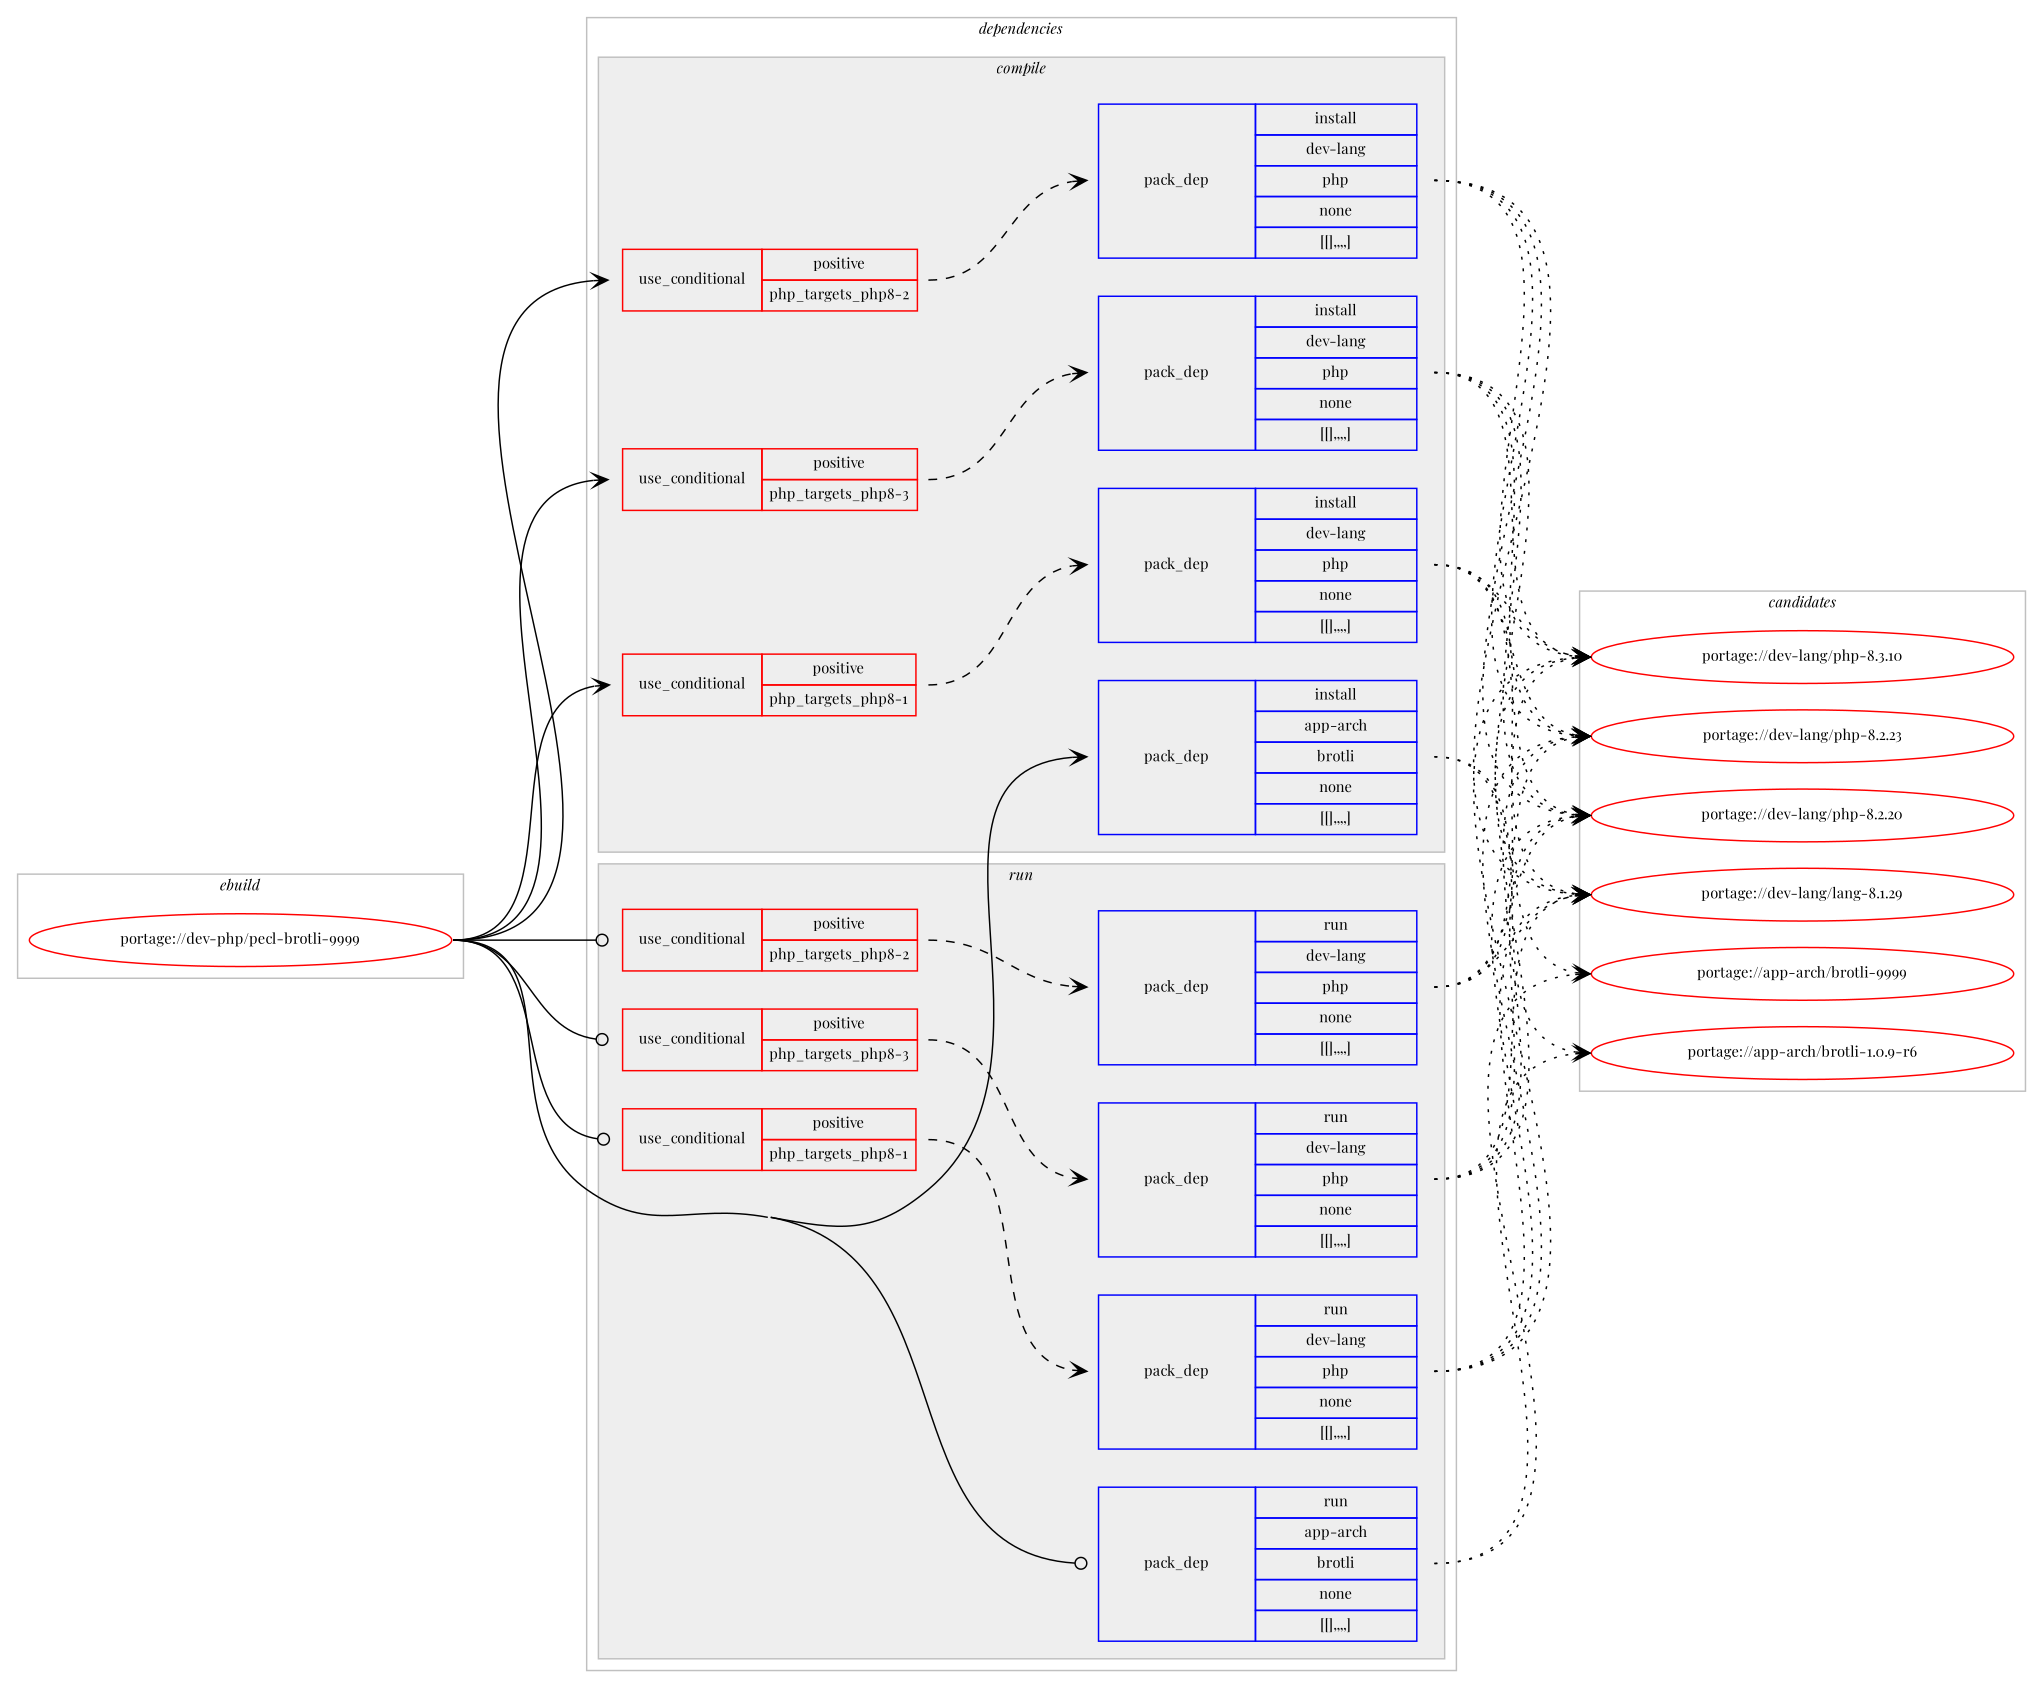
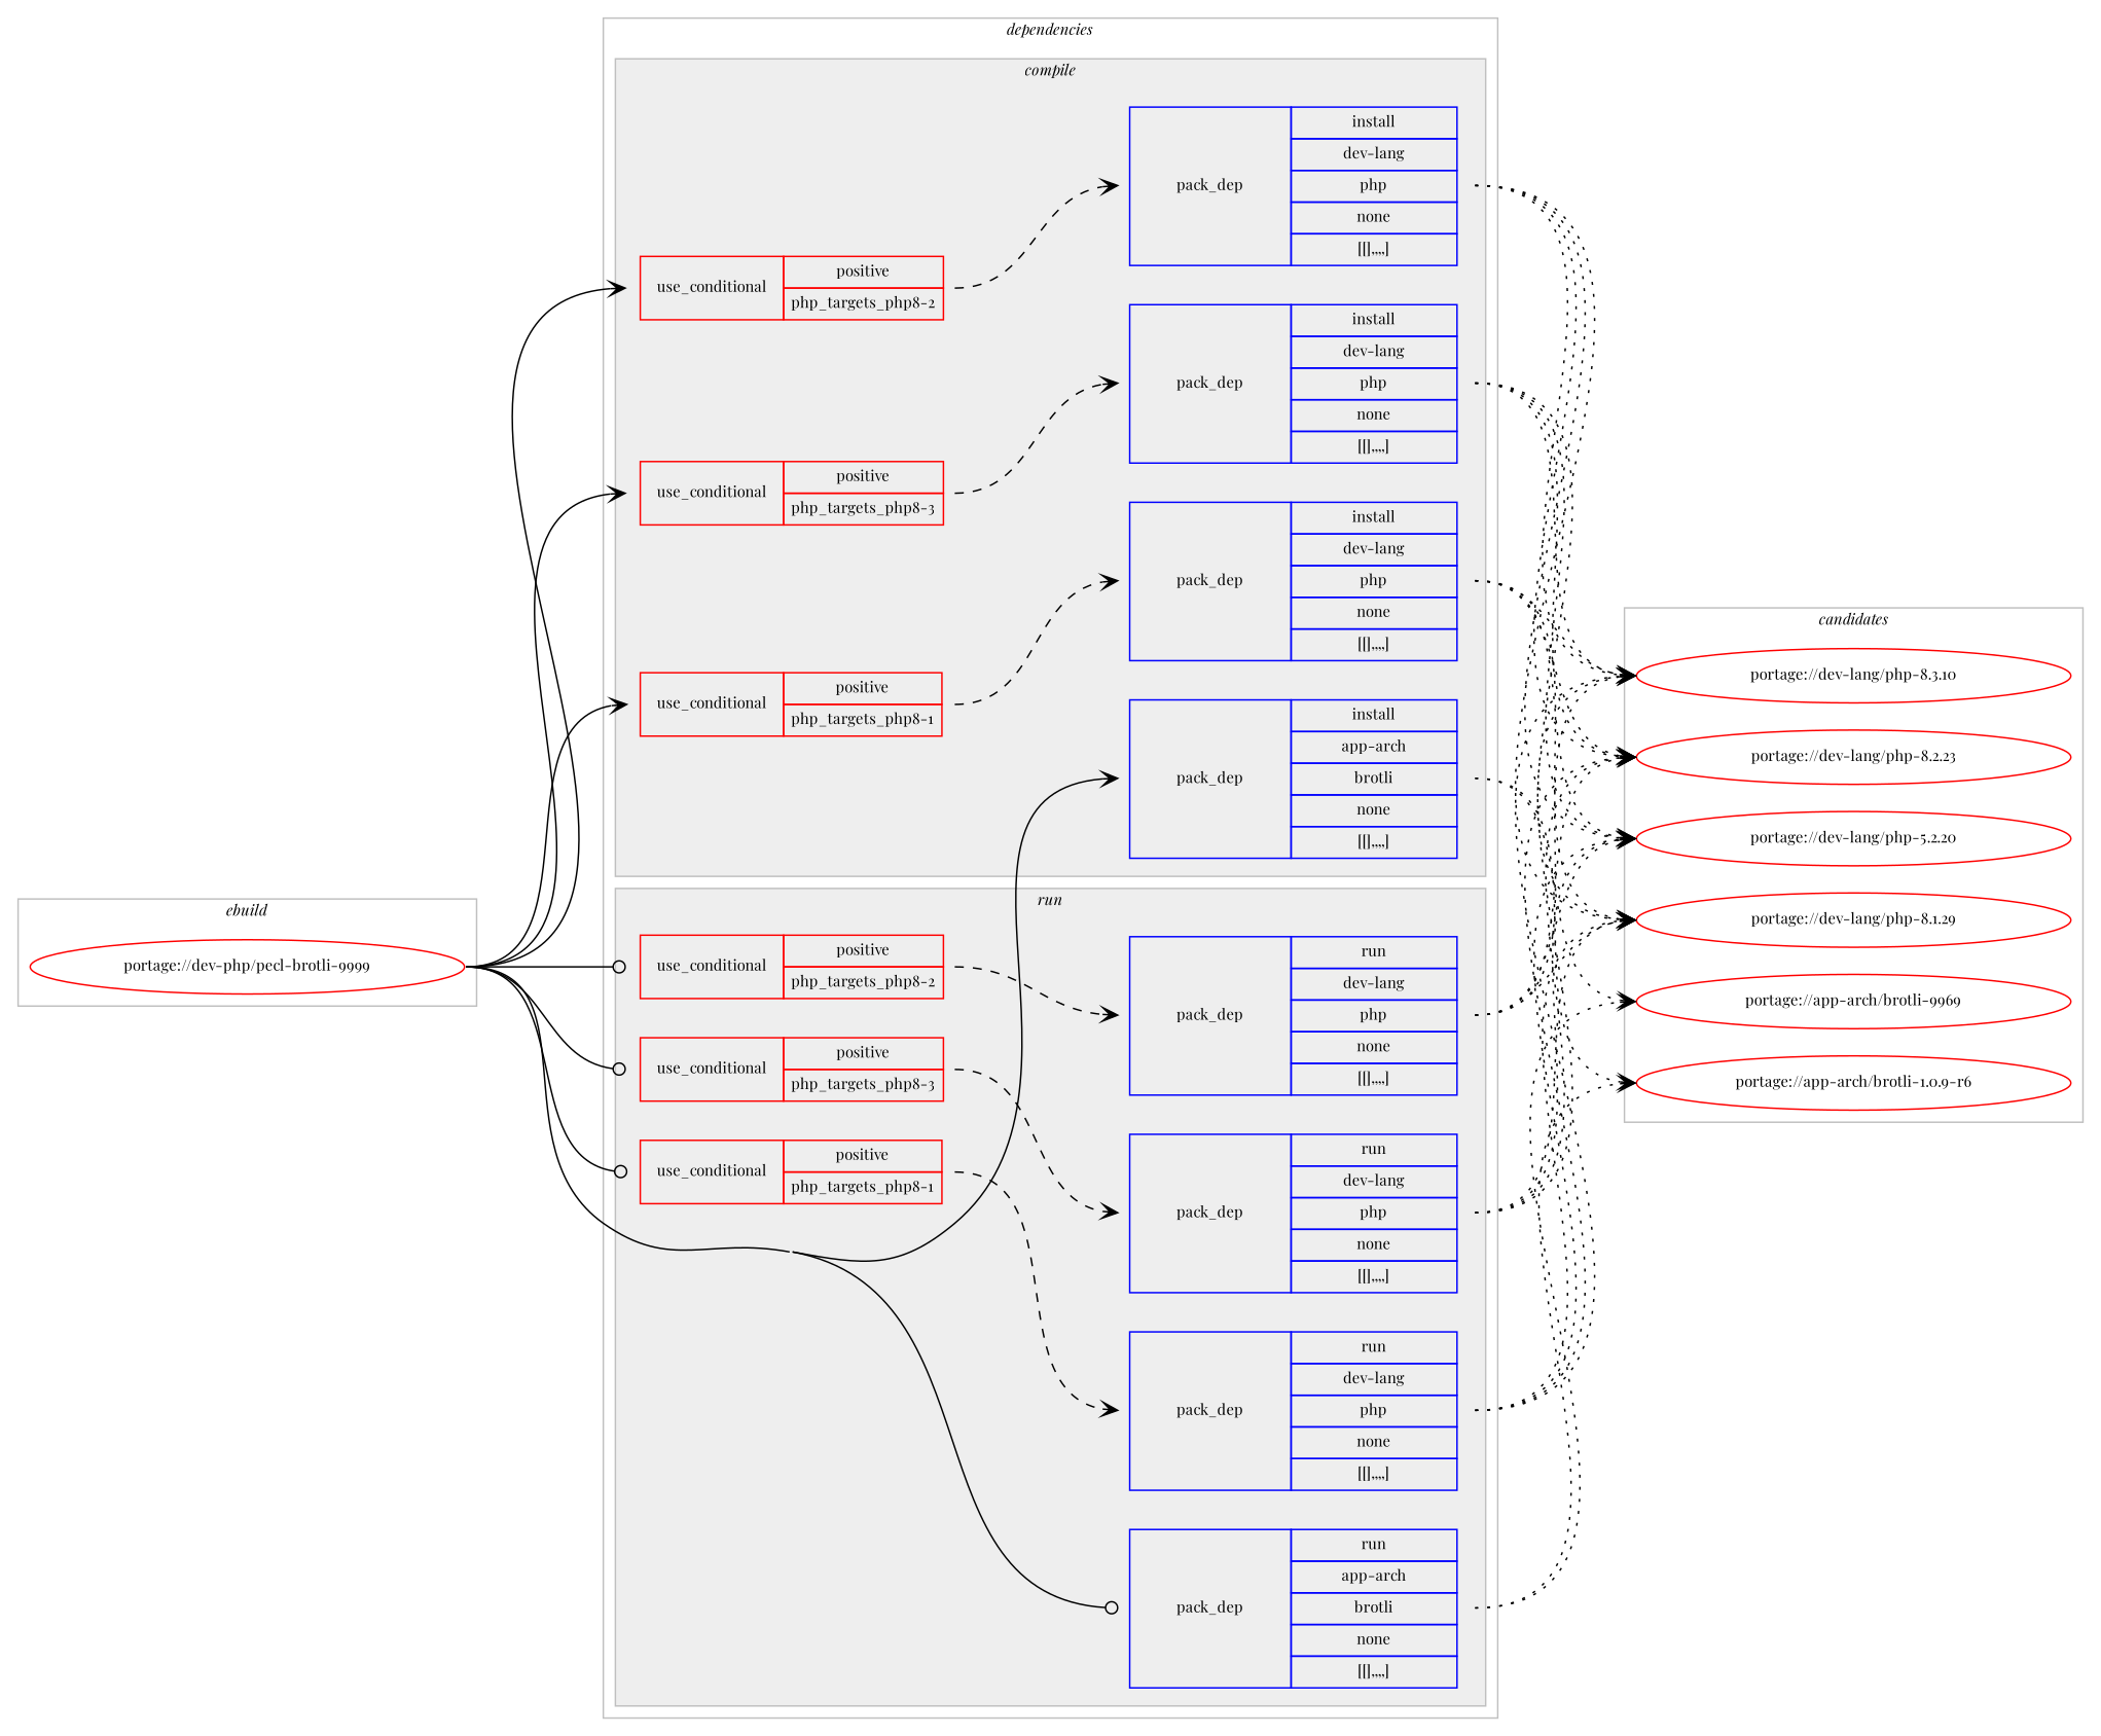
  digraph {
    compound=true
    concentrate=true
    fontname="Playfair Display"
    fontsize=10
    newrank=true
    rankdir=LR
    ranksep=1.5
    node [color=red fontname="Playfair Display" fontsize=10 shape=none]
    edge [arrowhead=vee fontname="Playfair Display" headport=w style=dotted tailport=e weight=100]
    n1 [label="portage://dev-php/pecl-brotli-9999" width=4 shape=""]
    n2 [color=blue label=<<TABLE BORDER="0" CELLBORDER="1" CELLSPACING="0" CELLPADDING="4" WIDTH="220"><TR><TD ROWSPAN="6" CELLPADDING="30">pack_dep</TD></TR><TR><TD WIDTH="110">install</TD></TR><TR><TD>dev-lang</TD></TR><TR><TD>php</TD></TR><TR><TD>none</TD></TR><TR><TD>[[],,,,]</TD></TR></TABLE>>]
    n3 [label=<<TABLE BORDER="0" CELLBORDER="1" CELLSPACING="0" CELLPADDING="4"><TR><TD ROWSPAN="3" CELLPADDING="10">use_conditional</TD></TR><TR><TD>positive</TD></TR><TR><TD>php_targets_php8-1</TD></TR></TABLE>>]
    n4 [color=blue label=<<TABLE BORDER="0" CELLBORDER="1" CELLSPACING="0" CELLPADDING="4" WIDTH="220"><TR><TD ROWSPAN="6" CELLPADDING="30">pack_dep</TD></TR><TR><TD WIDTH="110">install</TD></TR><TR><TD>dev-lang</TD></TR><TR><TD>php</TD></TR><TR><TD>none</TD></TR><TR><TD>[[],,,,]</TD></TR></TABLE>>]
    n5 [label=<<TABLE BORDER="0" CELLBORDER="1" CELLSPACING="0" CELLPADDING="4"><TR><TD ROWSPAN="3" CELLPADDING="10">use_conditional</TD></TR><TR><TD>positive</TD></TR><TR><TD>php_targets_php8-2</TD></TR></TABLE>>]
    n6 [color=blue label=<<TABLE BORDER="0" CELLBORDER="1" CELLSPACING="0" CELLPADDING="4" WIDTH="220"><TR><TD ROWSPAN="6" CELLPADDING="30">pack_dep</TD></TR><TR><TD WIDTH="110">install</TD></TR><TR><TD>dev-lang</TD></TR><TR><TD>php</TD></TR><TR><TD>none</TD></TR><TR><TD>[[],,,,]</TD></TR></TABLE>>]
    n7 [label=<<TABLE BORDER="0" CELLBORDER="1" CELLSPACING="0" CELLPADDING="4"><TR><TD ROWSPAN="3" CELLPADDING="10">use_conditional</TD></TR><TR><TD>positive</TD></TR><TR><TD>php_targets_php8-3</TD></TR></TABLE>>]
    n8 [color=blue label=<<TABLE BORDER="0" CELLBORDER="1" CELLSPACING="0" CELLPADDING="4" WIDTH="220"><TR><TD ROWSPAN="6" CELLPADDING="30">pack_dep</TD></TR><TR><TD WIDTH="110">install</TD></TR><TR><TD>app-arch</TD></TR><TR><TD>brotli</TD></TR><TR><TD>none</TD></TR><TR><TD>[[],,,,]</TD></TR></TABLE>>]
    n9 [color=blue label=<<TABLE BORDER="0" CELLBORDER="1" CELLSPACING="0" CELLPADDING="4" WIDTH="220"><TR><TD ROWSPAN="6" CELLPADDING="30">pack_dep</TD></TR><TR><TD WIDTH="110">run</TD></TR><TR><TD>dev-lang</TD></TR><TR><TD>php</TD></TR><TR><TD>none</TD></TR><TR><TD>[[],,,,]</TD></TR></TABLE>>]
    n10 [label=<<TABLE BORDER="0" CELLBORDER="1" CELLSPACING="0" CELLPADDING="4"><TR><TD ROWSPAN="3" CELLPADDING="10">use_conditional</TD></TR><TR><TD>positive</TD></TR><TR><TD>php_targets_php8-1</TD></TR></TABLE>>]
    n11 [color=blue label=<<TABLE BORDER="0" CELLBORDER="1" CELLSPACING="0" CELLPADDING="4" WIDTH="220"><TR><TD ROWSPAN="6" CELLPADDING="30">pack_dep</TD></TR><TR><TD WIDTH="110">run</TD></TR><TR><TD>dev-lang</TD></TR><TR><TD>php</TD></TR><TR><TD>none</TD></TR><TR><TD>[[],,,,]</TD></TR></TABLE>>]
    n12 [label=<<TABLE BORDER="0" CELLBORDER="1" CELLSPACING="0" CELLPADDING="4"><TR><TD ROWSPAN="3" CELLPADDING="10">use_conditional</TD></TR><TR><TD>positive</TD></TR><TR><TD>php_targets_php8-2</TD></TR></TABLE>>]
    n13 [color=blue label=<<TABLE BORDER="0" CELLBORDER="1" CELLSPACING="0" CELLPADDING="4" WIDTH="220"><TR><TD ROWSPAN="6" CELLPADDING="30">pack_dep</TD></TR><TR><TD WIDTH="110">run</TD></TR><TR><TD>dev-lang</TD></TR><TR><TD>php</TD></TR><TR><TD>none</TD></TR><TR><TD>[[],,,,]</TD></TR></TABLE>>]
    n14 [label=<<TABLE BORDER="0" CELLBORDER="1" CELLSPACING="0" CELLPADDING="4"><TR><TD ROWSPAN="3" CELLPADDING="10">use_conditional</TD></TR><TR><TD>positive</TD></TR><TR><TD>php_targets_php8-3</TD></TR></TABLE>>]
    n15 [color=blue label=<<TABLE BORDER="0" CELLBORDER="1" CELLSPACING="0" CELLPADDING="4" WIDTH="220"><TR><TD ROWSPAN="6" CELLPADDING="30">pack_dep</TD></TR><TR><TD WIDTH="110">run</TD></TR><TR><TD>app-arch</TD></TR><TR><TD>brotli</TD></TR><TR><TD>none</TD></TR><TR><TD>[[],,,,]</TD></TR></TABLE>>]
    n16 [label="portage://dev-lang/php-8.3.10" width=4 shape=""]
    n17 [label="portage://dev-lang/php-8.2.23" width=4 shape=""]
-   n18 [label="portage://dev-lang/php-8.2.20" width=4 shape=""]
-   n19 [label="portage://dev-lang/lang-8.1.29" width=4 shape=""]
-   n20 [label="portage://app-arch/brotli-9999" width=4 shape=""]
+   n18 [label="portage://dev-lang/php-5.2.20" width=4 shape=""]
+   n19 [label="portage://dev-lang/php-8.1.29" width=4 shape=""]
+   n20 [label="portage://app-arch/brotli-9969" width=4 shape=""]
    n21 [label="portage://app-arch/brotli-1.0.9-r6" width=4 shape=""]
    subgraph cluster_1 {
      color=gray
      label=<<i>ebuild</i>>
      n1
    }
    subgraph cluster_2 {
      color=gray
      label=<<i>dependencies</i>>
      subgraph cluster_3 {
        color=gray
        fillcolor="#eeeeee"
        label=<<i>compile</i>>
        style=filled
        subgraph sub_4 {
          color=gray
          fillcolor="#eeeeee"
          label=<<i>compile</i>>
          style=filled
          n3
          subgraph sub_5 {
            color=gray
            fillcolor="#eeeeee"
            label=<<i>compile</i>>
            style=filled
            n2
          }
        }
        subgraph sub_6 {
          color=gray
          fillcolor="#eeeeee"
          label=<<i>compile</i>>
          style=filled
          n5
          subgraph sub_7 {
            color=gray
            fillcolor="#eeeeee"
            label=<<i>compile</i>>
            style=filled
            n4
          }
        }
        subgraph sub_8 {
          color=gray
          fillcolor="#eeeeee"
          label=<<i>compile</i>>
          style=filled
          n7
          subgraph sub_9 {
            color=gray
            fillcolor="#eeeeee"
            label=<<i>compile</i>>
            style=filled
            n6
          }
        }
        subgraph sub_10 {
          color=gray
          fillcolor="#eeeeee"
          label=<<i>compile</i>>
          style=filled
          n8
        }
      }
      subgraph cluster_11 {
        color=gray
        fillcolor="#eeeeee"
        label=<<i>compile and run</i>>
        style=filled
      }
      subgraph cluster_12 {
        color=gray
        fillcolor="#eeeeee"
        label=<<i>run</i>>
        style=filled
        subgraph sub_13 {
          color=gray
          fillcolor="#eeeeee"
          label=<<i>run</i>>
          style=filled
          n10
          subgraph sub_14 {
            color=gray
            fillcolor="#eeeeee"
            label=<<i>run</i>>
            style=filled
            n9
          }
        }
        subgraph sub_15 {
          color=gray
          fillcolor="#eeeeee"
          label=<<i>run</i>>
          style=filled
          n12
          subgraph sub_16 {
            color=gray
            fillcolor="#eeeeee"
            label=<<i>run</i>>
            style=filled
            n11
          }
        }
        subgraph sub_17 {
          color=gray
          fillcolor="#eeeeee"
          label=<<i>run</i>>
          style=filled
          n14
          subgraph sub_18 {
            color=gray
            fillcolor="#eeeeee"
            label=<<i>run</i>>
            style=filled
            n13
          }
        }
        subgraph sub_19 {
          color=gray
          fillcolor="#eeeeee"
          label=<<i>run</i>>
          style=filled
          n15
        }
      }
    }
    subgraph cluster_20 {
      color=gray
      label=<<i>candidates</i>>
      rank=same
      subgraph sub_21 {
        color=black
        label=<<i>candidates</i>>
        nodesep=1
        rank=same
        n16
        n17
        n18
        n19
      }
      subgraph sub_22 {
        color=black
        label=<<i>candidates</i>>
        nodesep=1
        rank=same
        n16
        n17
        n18
        n19
      }
      subgraph sub_23 {
        color=black
        label=<<i>candidates</i>>
        nodesep=1
        rank=same
        n16
        n17
        n18
        n19
      }
      subgraph sub_24 {
        color=black
        label=<<i>candidates</i>>
        nodesep=1
        rank=same
        n20
        n21
      }
      subgraph sub_25 {
        color=black
        label=<<i>candidates</i>>
        nodesep=1
        rank=same
        n16
        n17
        n18
        n19
      }
      subgraph sub_26 {
        color=black
        label=<<i>candidates</i>>
        nodesep=1
        rank=same
        n16
        n17
        n18
        n19
      }
      subgraph sub_27 {
        color=black
        label=<<i>candidates</i>>
        nodesep=1
        rank=same
        n16
        n17
        n18
        n19
      }
      subgraph sub_28 {
        color=black
        label=<<i>candidates</i>>
        nodesep=1
        rank=same
        n20
        n21
      }
    }
    n1 -> n3 [style=solid weight=20]
    n1 -> n5 [style=solid weight=20]
    n1 -> n7 [style=solid weight=20]
    n1 -> n8 [style=solid weight=20]
    n1 -> n10 [arrowhead=odot style=solid weight=20]
    n1 -> n12 [arrowhead=odot style=solid weight=20]
    n1 -> n14 [arrowhead=odot style=solid weight=20]
    n1 -> n15 [arrowhead=odot style=solid weight=20]
    n2 -> n16
    n2 -> n17
    n2 -> n18
    n2 -> n19
    n3 -> n2 [style=dashed weight=20]
    n4 -> n16
    n4 -> n17
    n4 -> n18
    n4 -> n19
    n5 -> n4 [style=dashed weight=20]
    n6 -> n16
    n6 -> n17
    n6 -> n18
    n6 -> n19
    n7 -> n6 [style=dashed weight=20]
    n8 -> n20
    n8 -> n21
    n9 -> n16
    n9 -> n17
    n9 -> n18
    n9 -> n19
    n10 -> n9 [style=dashed weight=20]
    n11 -> n16
    n11 -> n17
    n11 -> n18
    n11 -> n19
    n12 -> n11 [style=dashed weight=20]
    n13 -> n16
    n13 -> n17
    n13 -> n18
    n13 -> n19
    n14 -> n13 [style=dashed weight=20]
    n15 -> n20
    n15 -> n21
  }
